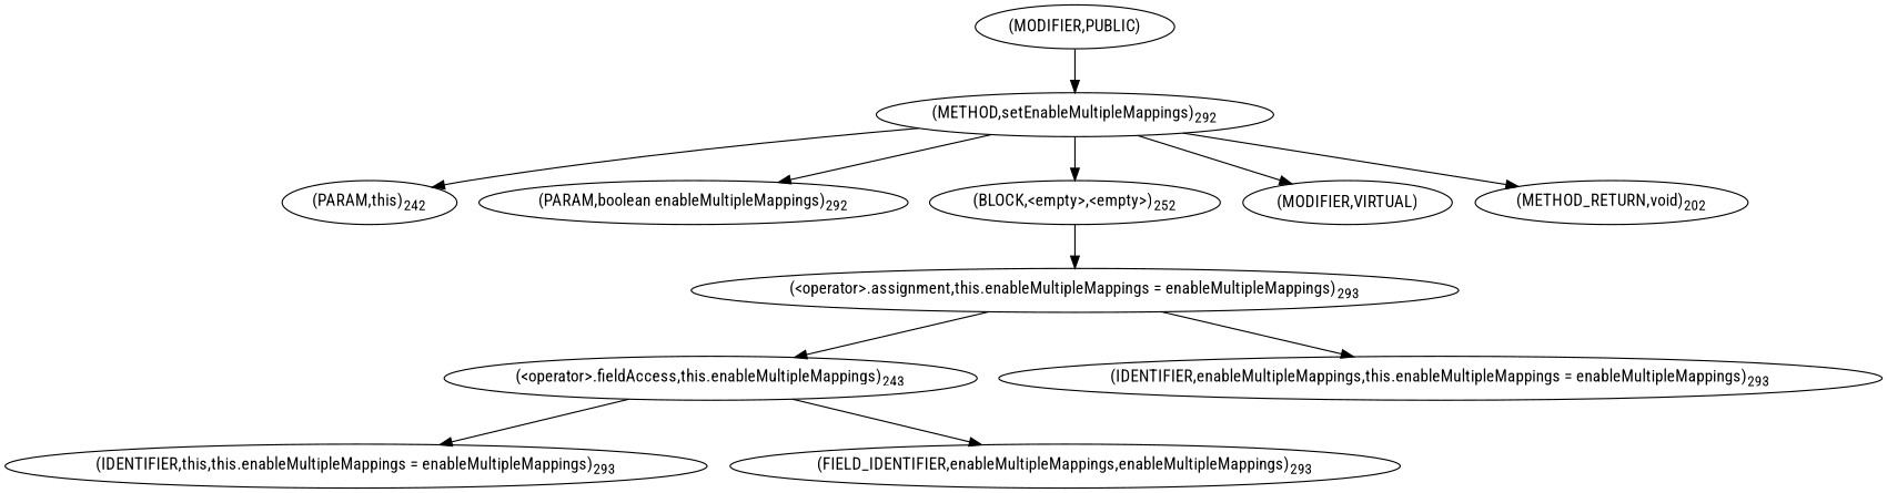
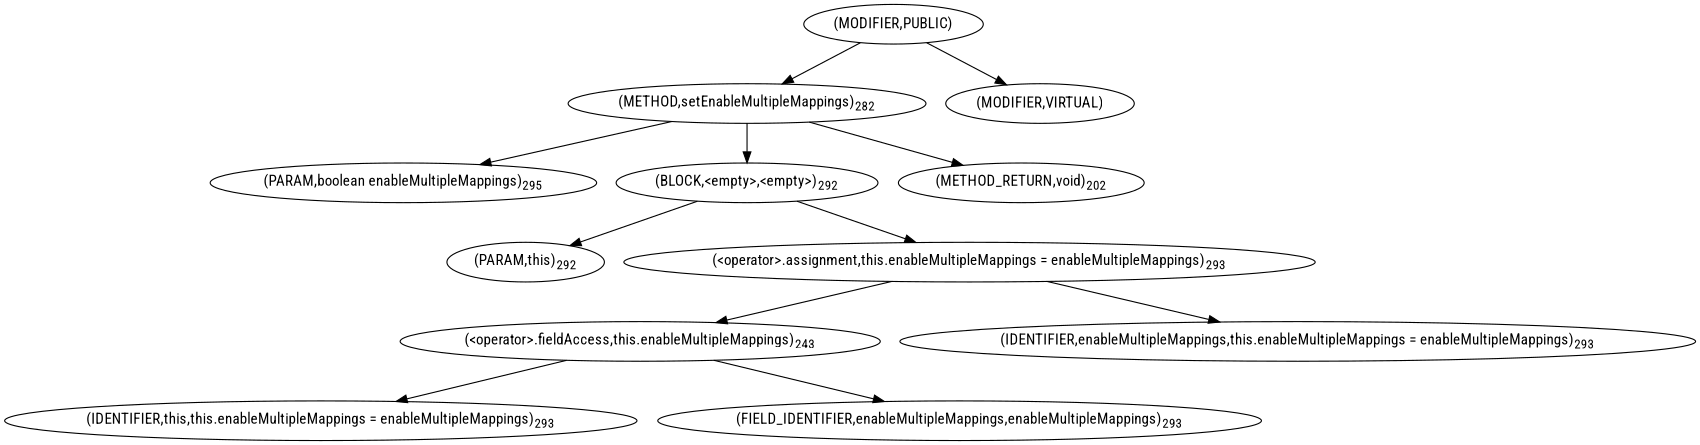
  digraph {
    fontname="Roboto Condensed"
    node [fontname="Roboto Condensed"]
    edge [fontname="Roboto Condensed"]
-   n1 [label=<(METHOD,setEnableMultipleMappings)<SUB>292</SUB>>]
-   n2 [label=<(PARAM,this)<SUB>242</SUB>>]
-   n3 [label=<(PARAM,boolean enableMultipleMappings)<SUB>292</SUB>>]
-   n4 [label=<(BLOCK,&lt;empty&gt;,&lt;empty&gt;)<SUB>252</SUB>>]
+   n1 [label=<(METHOD,setEnableMultipleMappings)<SUB>282</SUB>>]
+   n2 [label=<(PARAM,this)<SUB>292</SUB>>]
+   n3 [label=<(PARAM,boolean enableMultipleMappings)<SUB>295</SUB>>]
+   n4 [label=<(BLOCK,&lt;empty&gt;,&lt;empty&gt;)<SUB>292</SUB>>]
    n5 [label=<(MODIFIER,VIRTUAL)>]
    n6 [label=<(METHOD_RETURN,void)<SUB>202</SUB>>]
    n7 [label=<(&lt;operator&gt;.assignment,this.enableMultipleMappings = enableMultipleMappings)<SUB>293</SUB>>]
    n8 [label=<(MODIFIER,PUBLIC)>]
    n9 [label=<(&lt;operator&gt;.fieldAccess,this.enableMultipleMappings)<SUB>243</SUB>>]
    n10 [label=<(IDENTIFIER,enableMultipleMappings,this.enableMultipleMappings = enableMultipleMappings)<SUB>293</SUB>>]
    n11 [label=<(IDENTIFIER,this,this.enableMultipleMappings = enableMultipleMappings)<SUB>293</SUB>>]
    n12 [label=<(FIELD_IDENTIFIER,enableMultipleMappings,enableMultipleMappings)<SUB>293</SUB>>]
-   n1 -> n2
+   n4 -> n2
    n1 -> n3
    n1 -> n4
-   n1 -> n5
+   n8 -> n5
    n1 -> n6
    n4 -> n7
    n7 -> n9
    n7 -> n10
    n8 -> n1
    n9 -> n11
    n9 -> n12
  }
